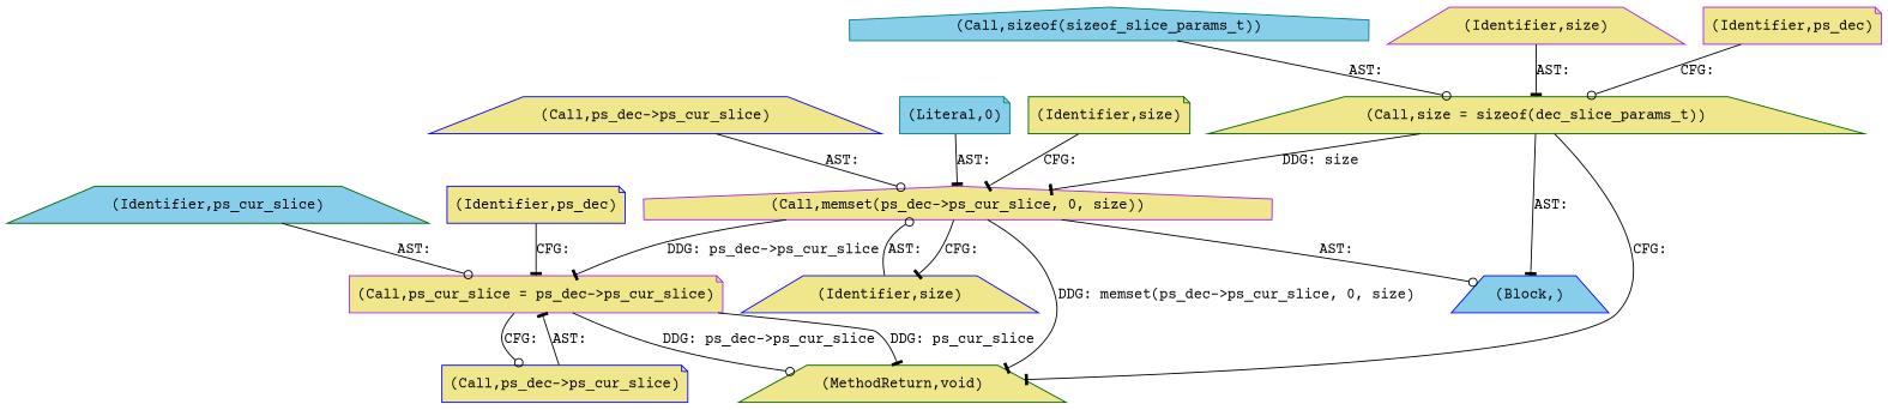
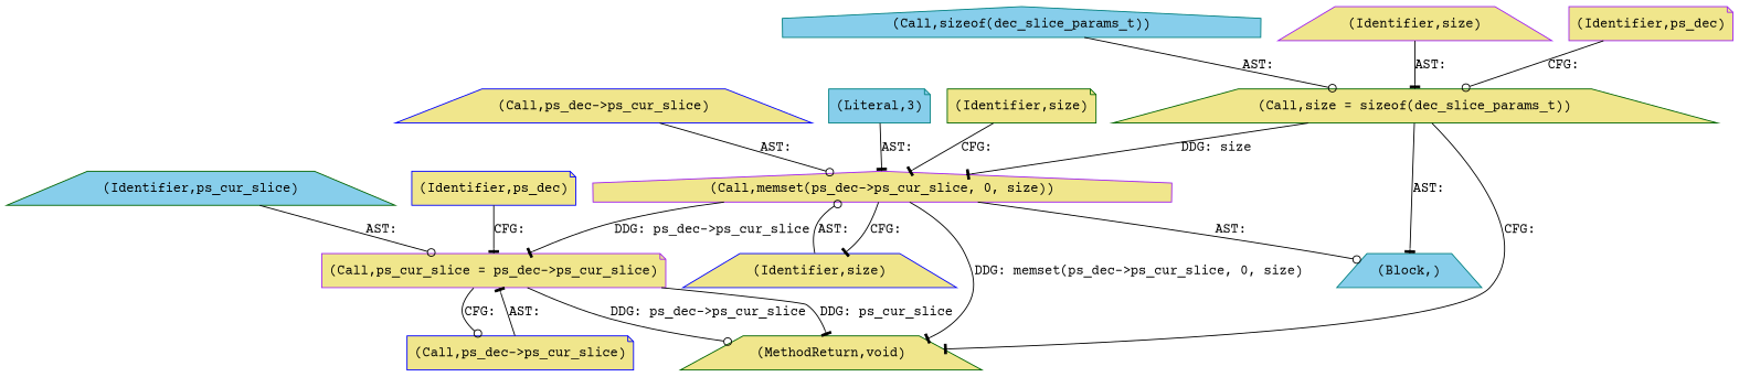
  digraph {
    fontname="Courier Prime"
    node [color=darkgreen fillcolor=khaki fontname="Courier Prime" shape=trapezium style=filled]
    edge [arrowhead=tee fontname="Courier Prime"]
    n1 [label="(Call,size = sizeof(dec_slice_params_t))"]
    n2 [color=purple label="(Call,memset(ps_dec->ps_cur_slice, 0, size))" shape=house]
-   n3 [color=blue fillcolor=skyblue label="(Block,)"]
+   n3 [color=teal fillcolor=skyblue label="(Block,)"]
    n4 [label="(MethodReturn,void)"]
    n5 [color=purple label="(Call,ps_cur_slice = ps_dec->ps_cur_slice)" shape=note]
    n6 [color=blue label="(Identifier,size)"]
-   n7 [color=teal fillcolor=skyblue label="(Call,sizeof(sizeof_slice_params_t))" shape=house]
+   n7 [color=teal fillcolor=skyblue label="(Call,sizeof(dec_slice_params_t))" shape=house]
    n8 [color=blue label="(Call,ps_dec->ps_cur_slice)" shape=note]
    n9 [color=purple label="(Identifier,size)"]
    n10 [fillcolor=skyblue label="(Identifier,ps_cur_slice)"]
    n11 [color=blue label="(Call,ps_dec->ps_cur_slice)"]
-   n12 [color=teal fillcolor=skyblue label="(Literal,0)" shape=note]
+   n12 [color=teal fillcolor=skyblue label="(Literal,3)" shape=note]
    n13 [label="(Identifier,size)" shape=note]
    n14 [color=purple label="(Identifier,ps_dec)" shape=note]
    n15 [color=blue label="(Identifier,ps_dec)" shape=note]
    n1 -> n2 [label="DDG: size"]
    n1 -> n3 [label="AST: "]
    n1 -> n4 [label="CFG: "]
    n2 -> n3 [arrowhead=odot label="AST: "]
    n2 -> n4 [label="DDG: memset(ps_dec->ps_cur_slice, 0, size)"]
    n2 -> n5 [label="DDG: ps_dec->ps_cur_slice"]
    n2 -> n6 [label="CFG: "]
    n5 -> n4 [arrowhead=odot label="DDG: ps_dec->ps_cur_slice"]
    n5 -> n4 [label="DDG: ps_cur_slice"]
    n5 -> n8 [arrowhead=odot label="CFG: "]
    n6 -> n2 [arrowhead=odot label="AST: "]
    n7 -> n1 [arrowhead=odot label="AST: "]
    n8 -> n5 [label="AST: "]
    n9 -> n1 [label="AST: "]
    n10 -> n5 [arrowhead=odot label="AST: "]
    n11 -> n2 [arrowhead=odot label="AST: "]
    n12 -> n2 [label="AST: "]
    n13 -> n2 [label="CFG: "]
    n14 -> n1 [arrowhead=odot label="CFG: "]
    n15 -> n5 [label="CFG: "]
  }
